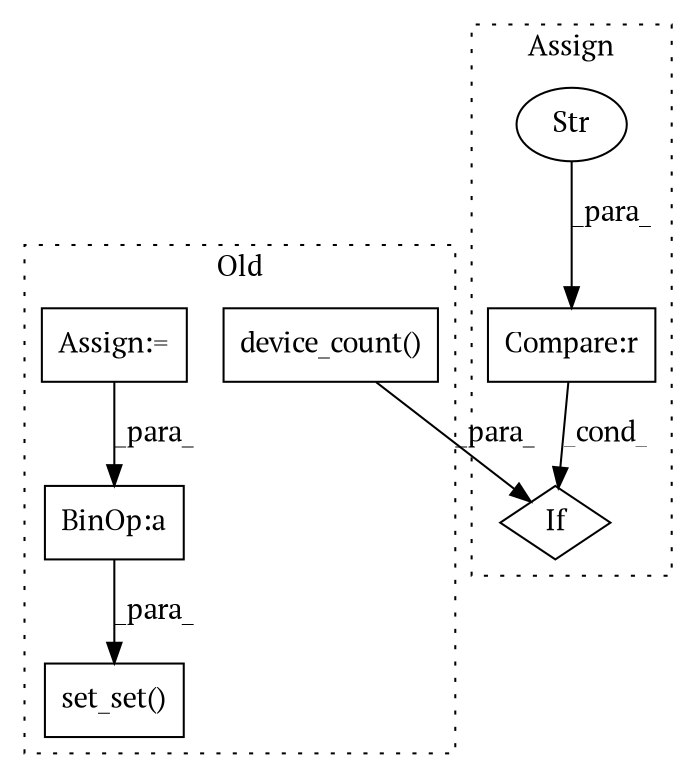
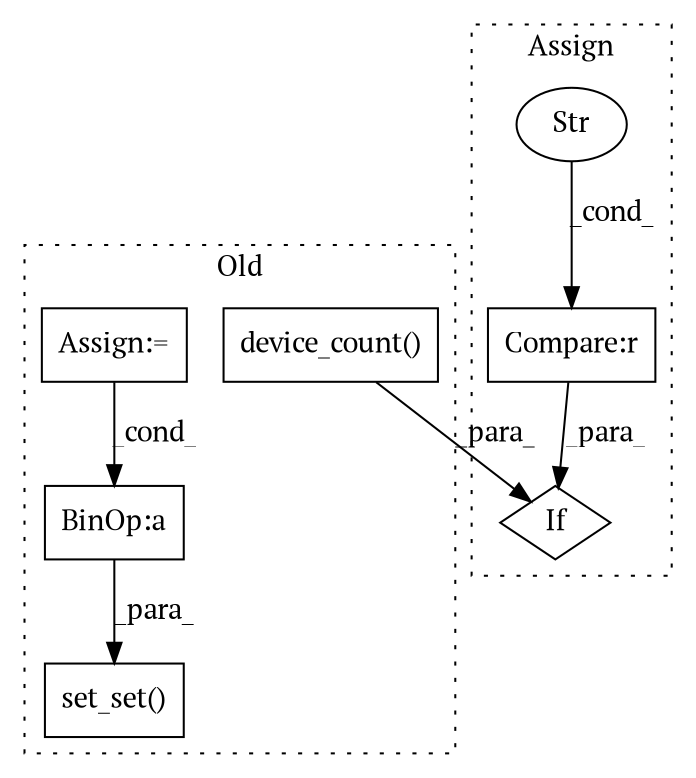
  digraph {
    fontname="PT Serif"
    node [a=75 fontname="PT Serif" l=3 shape=box]
    edge [fontname="PT Serif"]
    n1 [l="22,1" label="set_set()" s="448,485"]
    n2 [a=68 label="Assign:=" s=411]
    n3 [a=82 label="BinOp:a" s=474]
    n4 [l=25 label="device_count()" s=414]
    n5 [a=96 label=If s=1174 shape=diamond]
    n6 [a=40 l=21 label="Compare:r" s=1177]
    n7 [a=66 l=9 label=Str s=1189 shape=ellipse]
    subgraph cluster_1 {
      label=Old
      style=dotted
      n1
      n2
      n3
      n4
    }
    subgraph cluster_2 {
      label=Assign
      style=dotted
      n5
      n6
      n7
    }
-   n2 -> n3 [label=_para_]
+   n2 -> n3 [label=_cond_]
    n3 -> n1 [label=_para_]
    n4 -> n5 [label=_para_]
-   n6 -> n5 [label=_cond_]
-   n7 -> n6 [label=_para_]
+   n6 -> n5 [label=_para_]
+   n7 -> n6 [label=_cond_]
  }
